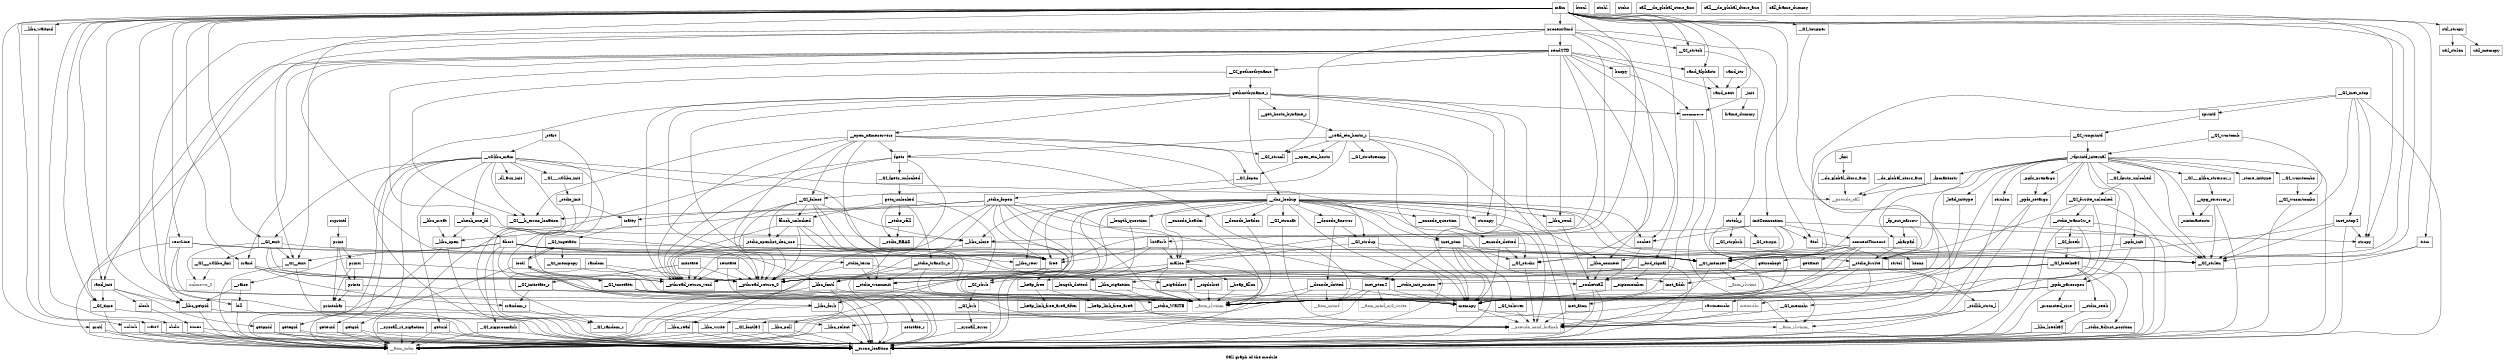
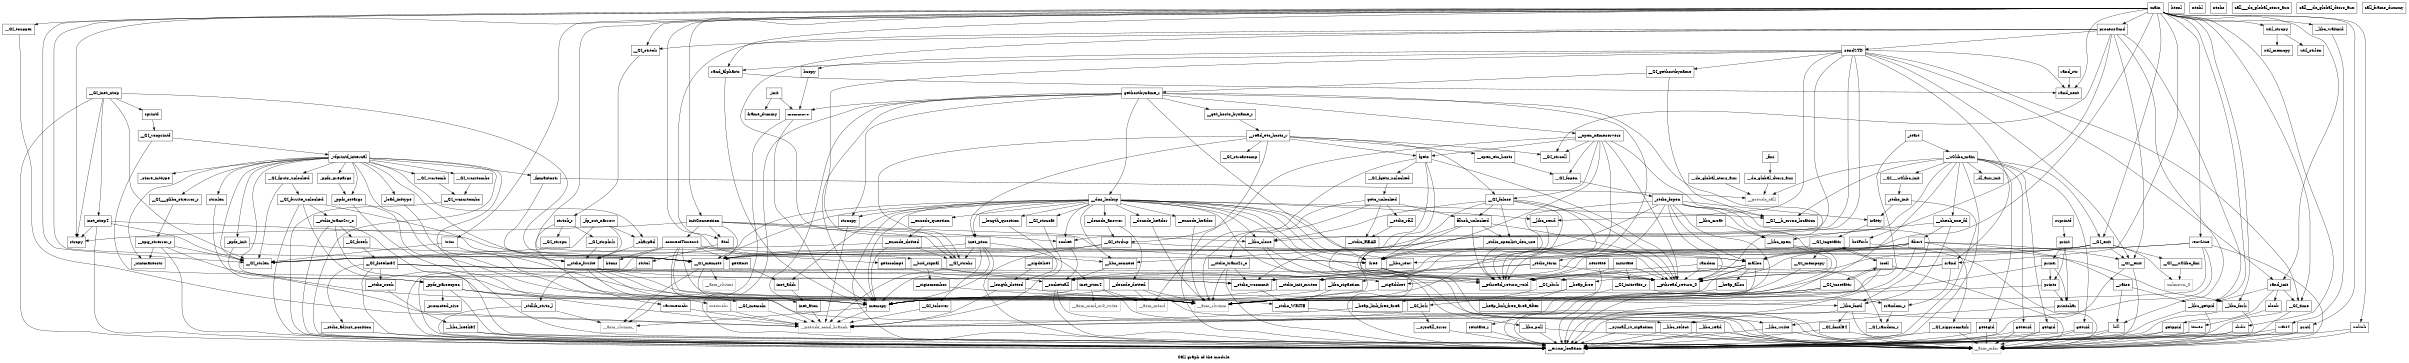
  digraph {
    label="Call graph of the module."
    node [shape=record]
    n1 [label="{__libc_close}"]
    n2 [label="{__errno_location}"]
    n3 [color=gray50 fontcolor=gray50 label="{__asm_mfcr}"]
    n4 [label="{__GI_strchr}"]
    n5 [color=gray50 fontcolor=gray50 label="{__pseudo_cond_branch}"]
    n6 [label="{__GI_strcoll}"]
    n7 [label="{setstate}"]
    n8 [label="{setstate_r}"]
    n9 [label="{__pthread_return_0}"]
    n10 [label="{__pthread_return_void}"]
    n11 [label="{inet_addr}"]
    n12 [label="{inet_aton}"]
    n13 [label="{_stdlib_strto_l}"]
    n14 [color=gray50 fontcolor=gray50 label="{__asm_rlwinm_}"]
    n15 [label="{__libc_fork}"]
    n16 [label="{__libc_getpid}"]
    n17 [label="{__libc_send}"]
    n18 [label="{__socketcall}"]
    n19 [label="{htonl}"]
    n20 [label="{socket}"]
    n21 [label="{strcpy}"]
    n22 [label="{__bsd_signal}"]
    n23 [label="{__sigismember}"]
    n24 [label="{__sigaddset}"]
    n25 [label="{__libc_sigaction}"]
    n26 [color=gray50 fontcolor=gray50 label="{__asm_rlwinm}"]
    n27 [label="{memcpy}"]
    n28 [label="{__stdio_WRITE}"]
    n29 [label="{__GI_strlen}"]
    n30 [label="{__GI_exit}"]
    n31 [label="{__GI___uClibc_fini}"]
    n32 [color=gray50 fontcolor=gray50 label="{unknown_0}"]
    n33 [label="{_stdio_term}"]
    n34 [label="{__GI__exit}"]
    n35 [label="{__stdio_wcommit}"]
    n36 [label="{__stdio_init_mutex}"]
    n37 [label="{_stdio_openlist_dec_use}"]
    n38 [label="{free}"]
    n39 [label="{__heap_free}"]
    n40 [color=gray50 label="{__GI_sbrk}"]
    n41 [label="{getppid}"]
    n42 [label="{kill}"]
    n43 [label="{__GI_gethostbyname}"]
    n44 [label="{gethostbyname_r}"]
    n45 [label="{__GI___h_errno_location}"]
    n46 [label="{memmove}"]
    n47 [label="{strncpy}"]
    n48 [label="{__dns_lookup}"]
    n49 [label="{__open_nameservers}"]
    n50 [label="{__get_hosts_byname_r}"]
    n51 [label="{__GI_toupper}"]
    n52 [label="{initstate}"]
    n53 [label="{__GI_initstate_r}"]
    n54 [label="{srandom_r}"]
    n55 [label="{prctl}"]
    n56 [label="{__libc_select}"]
    n57 [label="{__sigdelset}"]
    n58 [label="{bcopy}"]
    n59 [label="{srand}"]
    n60 [label="{__GI_random_r}"]
    n61 [label="{malloc}"]
    n62 [label="{__libc_connect}"]
    n63 [label="{__GI_memset}"]
    n64 [label="{__libc_poll}"]
    n65 [label="{__GI_strncat}"]
    n66 [label="{inet_pton}"]
    n67 [label="{__encode_header}"]
    n68 [label="{__decode_header}"]
    n69 [label="{__encode_question}"]
    n70 [label="{__length_question}"]
    n71 [label="{__decode_answer}"]
    n72 [label="{__libc_recv}"]
    n73 [label="{__GI_fclose}"]
    n74 [label="{__GI_fopen}"]
    n75 [label="{fgets}"]
    n76 [label="{__GI_strdup}"]
    n77 [label="{__read_etc_hosts_r}"]
    n78 [label="{__GI_time}"]
    n79 [label="{unlink}"]
    n80 [label="{atol}"]
    n81 [label="{strtol}"]
    n82 [label="{clock}"]
    n83 [label="{times}"]
    n84 [label="{__heap_alloc}"]
    n85 [label="{__heap_link_free_area}"]
    n86 [label="{__heap_link_free_area_after}"]
    n87 [label="{__GI_brk}"]
    n88 [label="{__GI_strtok}"]
    n89 [label="{strtok_r}"]
    n90 [label="{__GI_strpbrk}"]
    n91 [label="{rawmemchr}"]
    n92 [label="{__GI_strspn}"]
    n93 [label="{htons}"]
    n94 [label="{__check_one_fd}"]
    n95 [label="{__libc_open}"]
    n96 [label="{abort}"]
    n97 [label="{__libc_fcntl}"]
    n98 [label="{__GI_sigprocmask}"]
    n99 [label="{__raise}"]
    n100 [label="{__GI_fcntl64}"]
    n101 [label="{ntohl}"]
    n102 [label="{__libc_waitpid}"]
    n103 [label="{wait4}"]
    n104 [label="{__libc_write}"]
    n105 [color=gray50 fontcolor=gray50 label="{__asm_rlwimi}"]
    n106 [label="{ntohs}"]
    n107 [label="{random}"]
    n108 [label="{getsockopt}"]
    n109 [label="{__GI_strcasecmp}"]
    n110 [label="{__GI_tcsetattr}"]
    n111 [label="{ioctl}"]
    n112 [label="{__GI_tcgetattr}"]
    n113 [label="{__encode_dotted}"]
    n114 [label="{__decode_dotted}"]
    n115 [color=gray50 fontcolor=gray50 label="{__asm_mtcrf}"]
    n116 [label="{__length_dotted}"]
    n117 [label="{__GI_wcrtomb}"]
    n118 [label="{__GI_wcsnrtombs}"]
    n119 [label="{__GI_wcsrtombs}"]
    n120 [label="{__stdio_READ}"]
    n121 [label="{__libc_read}"]
    n122 [label="{__stdio_fwrite}"]
    n123 [color=gray50 label="{__GI_memchr}"]
    n124 [fontcolor=gray50 label="{memrchr}"]
    n125 [label="{__stdio_rfill}"]
    n126 [label="{__stdio_trans2r_o}"]
    n127 [label="{__stdio_trans2w_o}"]
    n128 [label="{__GI_fseek}"]
    n129 [label="{__GI_fseeko64}"]
    n130 [label="{_load_inttype}"]
    n131 [label="{_store_inttype}"]
    n132 [label="{_uintmaxtostr}"]
    n133 [label="{_fpmaxtostr}"]
    n134 [color=gray50 fontcolor=gray50 label="{__pseudo_call}"]
    n135 [label="{__stdio_adjust_position}"]
    n136 [label="{__stdio_seek}"]
    n137 [label="{__libc_lseek64}"]
    n138 [label="{__do_global_ctors_aux}"]
    n139 [label="{call___do_global_ctors_aux}"]
    n140 [label="{_fini}"]
    n141 [label="{__do_global_dtors_aux}"]
    n142 [color=gray50 fontcolor=gray50 label="{__asm_mcrf_cr0_write}"]
    n143 [label="{__GI___uClibc_init}"]
    n144 [label="{_stdio_init}"]
    n145 [label="{isatty}"]
    n146 [label="{__uClibc_main}"]
    n147 [label="{getegid}"]
    n148 [label="{geteuid}"]
    n149 [label="{getgid}"]
    n150 [label="{getuid}"]
    n151 [label="{_dl_aux_init}"]
    n152 [label="{__libc_creat}"]
    n153 [label="{__syscall_error}"]
    n154 [label="{inet_pton4}"]
    n155 [label="{__GI_tolower}"]
    n156 [label="{fflush_unlocked}"]
    n157 [label="{_stdio_fopen}"]
    n158 [label="{__GI_fgets_unlocked}"]
    n159 [label="{__open_etc_hosts}"]
    n160 [label="{__syscall_rt_sigaction}"]
    n161 [label="{getc_unlocked}"]
    n162 [label="{__GI_mempcpy}"]
    n163 [label="{inet_ntop4}"]
    n164 [label="{__GI_inet_ntop}"]
    n165 [label="{sprintf}"]
    n166 [label="{__GI_vsnprintf}"]
    n167 [label="{_vfprintf_internal}"]
    n168 [label="{_charpad}"]
    n169 [label="{_ppfs_init}"]
    n170 [label="{_ppfs_prepargs}"]
    n171 [label="{_ppfs_setargs}"]
    n172 [label="{_ppfs_parsespec}"]
    n173 [label="{__GI_fputs_unlocked}"]
    n174 [label="{strnlen}"]
    n175 [label="{__GI___glibc_strerror_r}"]
    n176 [label="{_fp_out_narrow}"]
    n177 [label="{_promoted_size}"]
    n178 [label="{__GI_fwrite_unlocked}"]
    n179 [label="{__xpg_strerror_r}"]
    n180 [label="{_init}"]
    n181 [label="{frame_dummy}"]
    n182 [label="{call___do_global_dtors_aux}"]
    n183 [label="{call_frame_dummy}"]
    n184 [label="{_start}"]
    n185 [label="{rand_init}"]
    n186 [label="{rand_next}"]
    n187 [label="{rand_str}"]
    n188 [label="{rand_alphastr}"]
    n189 [label="{util_strlen}"]
    n190 [label="{util_memcpy}"]
    n191 [label="{util_strcpy}"]
    n192 [label="{printchar}"]
    n193 [label="{prints}"]
    n194 [label="{printi}"]
    n195 [label="{print}"]
    n196 [label="{szprintf}"]
    n197 [label="{trim}"]
    n198 [label="{getHost}"]
    n199 [label="{recvLine}"]
    n200 [label="{connectTimeout}"]
    n201 [label="{listFork}"]
    n202 [label="{sendSTD}"]
    n203 [label="{processCmd}"]
    n204 [label="{initConnection}"]
    n205 [label="{main}"]
    n206 [label="{chdir}"]
    n1 -> n2
    n1 -> n3
    n4 -> n5
    n7 -> n8
    n7 -> n9
    n7 -> n10
    n8 -> n2
    n11 -> n12
    n12 -> n5
    n13 -> n2
    n13 -> n14
    n15 -> n2
    n15 -> n3
    n16 -> n2
    n16 -> n3
    n17 -> n18
    n18 -> n2
    n18 -> n3
    n20 -> n18
    n22 -> n2
    n22 -> n23
    n22 -> n24
    n22 -> n25
    n23 -> n26
    n24 -> n26
    n25 -> n27
    n25 -> n28
    n27 -> n5
    n27 -> n14
    n28 -> n104
    n30 -> n9
    n30 -> n10
    n30 -> n31
    n30 -> n32
    n30 -> n33
    n30 -> n34
    n31 -> n32
    n33 -> n9
    n33 -> n35
    n33 -> n36
    n34 -> n2
    n34 -> n3
    n35 -> n28
    n36 -> n27
    n37 -> n9
    n37 -> n10
    n37 -> n38
    n38 -> n9
    n38 -> n39
    n38 -> n40
    n39 -> n85
    n39 -> n86
    n40 -> n87
    n41 -> n2
    n41 -> n3
    n42 -> n2
    n42 -> n3
    n43 -> n44
    n43 -> n45
    n44 -> n2
    n44 -> n9
    n44 -> n10
    n44 -> n12
    n44 -> n27
    n44 -> n38
    n44 -> n46
    n44 -> n47
    n44 -> n48
    n44 -> n49
    n44 -> n50
    n46 -> n14
    n46 -> n27
    n47 -> n5
    n48 -> n1
    n48 -> n2
    n48 -> n9
    n48 -> n10
    n48 -> n11
    n48 -> n17
    n48 -> n20
    n48 -> n27
    n48 -> n29
    n48 -> n38
    n48 -> n45
    n48 -> n47
    n48 -> n61
    n48 -> n62
    n48 -> n63
    n48 -> n64
    n48 -> n65
    n48 -> n66
    n48 -> n67
    n48 -> n68
    n48 -> n69
    n48 -> n70
    n48 -> n71
    n48 -> n72
    n49 -> n6
    n49 -> n9
    n49 -> n10
    n49 -> n38
    n49 -> n45
    n49 -> n73
    n49 -> n74
    n49 -> n75
    n49 -> n76
    n50 -> n77
    n51 -> n5
    n52 -> n9
    n52 -> n10
    n52 -> n53
    n53 -> n2
    n53 -> n54
    n54 -> n60
    n55 -> n2
    n55 -> n3
    n56 -> n2
    n56 -> n3
-   n57 -> n26
+   n57 -> n116
    n58 -> n46
    n59 -> n9
    n59 -> n10
    n59 -> n54
    n61 -> n2
    n61 -> n9
    n61 -> n26
    n61 -> n39
    n61 -> n40
    n61 -> n84
    n62 -> n18
    n63 -> n5
    n63 -> n14
    n63 -> n105
    n64 -> n2
    n64 -> n3
    n65 -> n5
    n66 -> n2
    n66 -> n4
    n66 -> n27
    n66 -> n63
    n66 -> n154
    n66 -> n155
    n67 -> n26
    n68 -> n26
    n69 -> n113
    n70 -> n116
    n71 -> n76
    n71 -> n114
    n72 -> n18
    n73 -> n1
    n73 -> n9
    n73 -> n10
    n73 -> n26
    n73 -> n37
    n73 -> n38
    n73 -> n156
    n74 -> n157
    n75 -> n3
    n75 -> n9
    n75 -> n10
    n75 -> n115
    n75 -> n158
    n76 -> n27
    n76 -> n29
    n76 -> n61
    n77 -> n2
    n77 -> n4
    n77 -> n6
    n77 -> n66
    n77 -> n73
    n77 -> n75
    n77 -> n109
    n77 -> n159
    n78 -> n2
    n78 -> n3
    n79 -> n2
    n79 -> n3
    n80 -> n81
    n81 -> n13
    n82 -> n83
    n83 -> n2
    n83 -> n3
    n84 -> n26
    n85 -> n5
    n87 -> n5
    n87 -> n153
    n88 -> n89
    n89 -> n90
    n89 -> n91
    n89 -> n92
    n90 -> n122
    n91 -> n5
    n94 -> n95
    n94 -> n96
    n94 -> n97
    n95 -> n2
    n95 -> n3
    n96 -> n5
    n96 -> n9
    n96 -> n24
    n96 -> n25
    n96 -> n34
    n96 -> n63
    n96 -> n98
    n96 -> n99
    n97 -> n2
    n97 -> n3
    n97 -> n100
    n98 -> n2
    n98 -> n3
    n99 -> n16
    n99 -> n42
    n100 -> n2
    n100 -> n3
    n102 -> n103
    n103 -> n2
    n103 -> n3
    n104 -> n2
    n104 -> n3
    n107 -> n9
    n107 -> n10
    n107 -> n60
    n108 -> n18
    n110 -> n2
    n110 -> n26
    n110 -> n27
    n110 -> n111
    n111 -> n2
    n111 -> n3
    n111 -> n110
    n111 -> n112
    n112 -> n63
    n112 -> n111
    n112 -> n162
    n113 -> n4
    n113 -> n27
    n113 -> n29
    n114 -> n3
    n114 -> n26
    n114 -> n27
    n114 -> n115
    n116 -> n5
    n116 -> n26
    n117 -> n118
    n118 -> n2
    n119 -> n118
    n120 -> n121
    n121 -> n2
    n121 -> n3
    n122 -> n27
    n122 -> n28
    n122 -> n35
    n122 -> n123
    n122 -> n124
    n123 -> n5
    n124 -> n5
    n125 -> n120
    n126 -> n2
    n126 -> n26
    n126 -> n35
    n127 -> n2
    n127 -> n3
    n127 -> n26
    n127 -> n128
    n128 -> n129
    n129 -> n2
    n129 -> n9
    n129 -> n10
    n129 -> n35
    n129 -> n135
    n129 -> n136
    n130 -> n26
    n133 -> n63
    n133 -> n134
    n135 -> n2
    n136 -> n137
    n137 -> n2
    n137 -> n3
    n138 -> n134
    n140 -> n141
    n141 -> n134
    n143 -> n144
    n144 -> n2
    n144 -> n145
    n145 -> n112
    n146 -> n2
    n146 -> n27
    n146 -> n30
    n146 -> n45
    n146 -> n63
    n146 -> n94
    n146 -> n134
    n146 -> n143
    n146 -> n147
    n146 -> n148
    n146 -> n149
    n146 -> n150
    n146 -> n151
    n147 -> n2
    n147 -> n3
    n148 -> n2
    n148 -> n3
    n149 -> n2
    n149 -> n3
    n150 -> n2
    n150 -> n3
    n152 -> n95
    n153 -> n2
    n154 -> n3
    n154 -> n27
    n154 -> n115
    n154 -> n142
    n155 -> n5
    n156 -> n9
    n156 -> n10
    n156 -> n26
    n156 -> n35
    n156 -> n37
    n157 -> n2
    n157 -> n9
    n157 -> n10
    n157 -> n26
    n157 -> n36
    n157 -> n38
    n157 -> n61
    n157 -> n95
    n157 -> n97
    n157 -> n145
    n158 -> n161
    n159 -> n74
    n160 -> n2
    n160 -> n3
    n161 -> n26
    n161 -> n120
    n161 -> n125
    n161 -> n126
    n161 -> n156
    n162 -> n27
    n163 -> n2
    n163 -> n21
    n163 -> n29
    n163 -> n63
    n164 -> n2
    n164 -> n21
    n164 -> n29
    n164 -> n63
    n164 -> n163
    n164 -> n165
    n165 -> n166
    n166 -> n36
    n166 -> n167
    n167 -> n2
    n167 -> n3
    n167 -> n26
    n167 -> n29
-   n117 -> n167
+   n167 -> n117
    n167 -> n119
    n167 -> n122
    n167 -> n130
    n167 -> n131
    n167 -> n132
    n167 -> n133
    n167 -> n168
    n167 -> n169
    n167 -> n170
    n167 -> n171
    n167 -> n172
    n167 -> n173
    n167 -> n174
    n167 -> n175
    n168 -> n122
    n169 -> n63
    n169 -> n172
    n170 -> n171
    n171 -> n5
    n171 -> n26
    n172 -> n3
    n172 -> n26
    n172 -> n27
    n172 -> n177
    n173 -> n29
    n173 -> n178
    n174 -> n5
    n175 -> n179
    n176 -> n29
    n176 -> n122
    n176 -> n168
    n178 -> n2
    n178 -> n26
    n178 -> n122
    n178 -> n127
    n179 -> n2
+   n179 -> n27
    n179 -> n29
    n179 -> n132
    n180 -> n46
    n180 -> n181
    n184 -> n26
    n184 -> n146
    n185 -> n16
    n185 -> n41
    n185 -> n78
    n185 -> n82
    n187 -> n186
    n188 -> n27
    n188 -> n186
    n191 -> n189
    n191 -> n190
    n192 -> n104
    n193 -> n26
    n193 -> n192
    n194 -> n26
    n194 -> n192
    n194 -> n193
    n195 -> n192
    n195 -> n193
    n195 -> n194
    n196 -> n195
    n197 -> n26
    n197 -> n29
    n198 -> n11
    n199 -> n3
    n199 -> n26
    n199 -> n56
    n199 -> n63
    n199 -> n72
    n200 -> n2
    n200 -> n26
    n200 -> n56
    n200 -> n62
    n200 -> n93
    n200 -> n97
    n200 -> n108
    n200 -> n198
    n201 -> n15
    n201 -> n38
    n201 -> n61
    n202 -> n1
    n202 -> n17
    n202 -> n20
    n202 -> n34
    n202 -> n38
    n202 -> n43
    n202 -> n58
    n202 -> n59
    n202 -> n62
    n202 -> n78
    n202 -> n185
    n202 -> n186
    n202 -> n188
    n203 -> n4
    n203 -> n6
    n203 -> n16
    n203 -> n34
    n203 -> n42
    n203 -> n80
    n203 -> n88
    n203 -> n201
    n203 -> n202
    n204 -> n1
    n204 -> n4
    n204 -> n20
    n204 -> n21
    n204 -> n63
    n204 -> n80
    n204 -> n200
    n205 -> n15
    n205 -> n16
    n205 -> n21
    n205 -> n22
    n205 -> n29
    n205 -> n30
    n205 -> n38
    n205 -> n51
    n205 -> n55
    n205 -> n59
    n205 -> n61
    n205 -> n63
    n205 -> n78
    n205 -> n79
    n205 -> n88
    n205 -> n102
    n205 -> n185
    n205 -> n186
    n205 -> n188
    n205 -> n191
    n205 -> n197
    n205 -> n199
    n205 -> n203
    n205 -> n204
    n205 -> n206
    n206 -> n2
    n206 -> n3
  }
